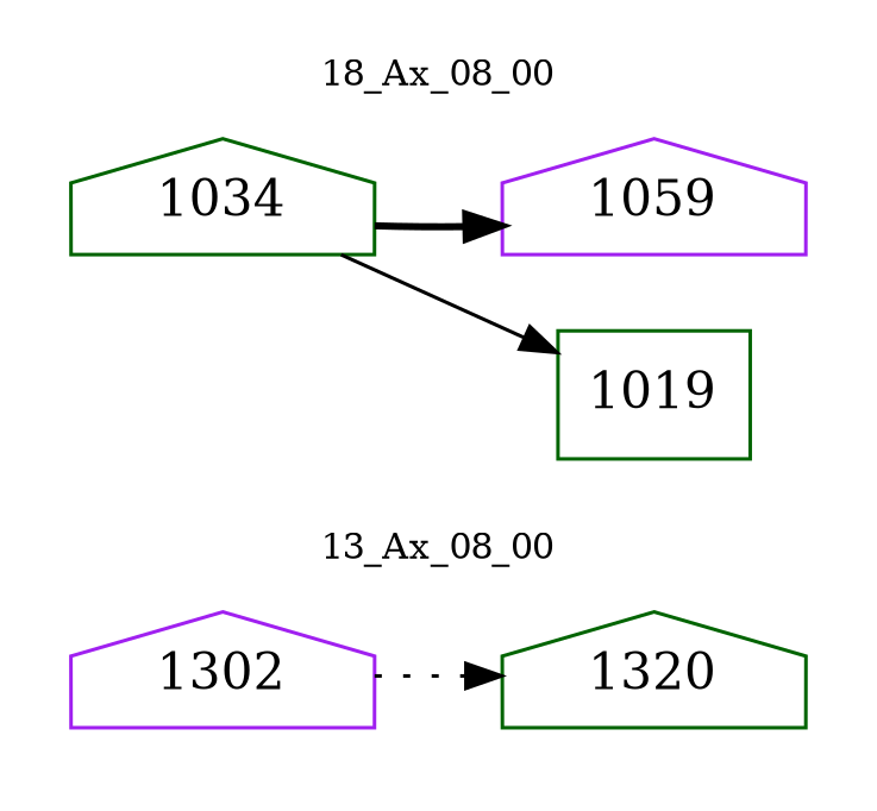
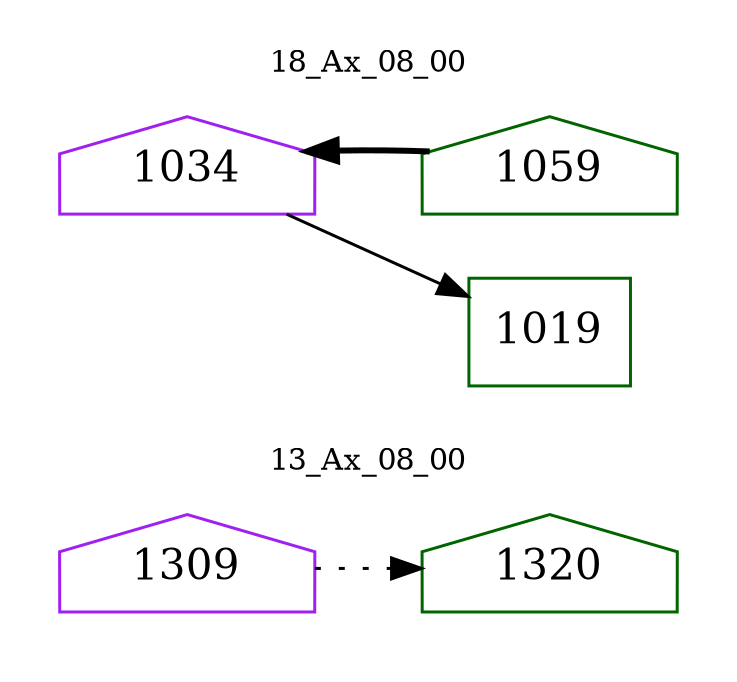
  digraph {
    rankdir=LR
    node [color=darkgreen shape=house]
    edge [color=black]
-   n1 [color=purple label=1302]
+   n1 [color=purple label=1309]
    n2 [label=1320]
-   n3 [label=1034]
+   n3 [color=purple label=1034]
    n4 [label=1019 shape=box]
-   n5 [color=purple label=1059]
+   n5 [label=1059]
    subgraph cluster_1 {
      color=white
      fontsize=10
      label="13_Ax_08_00"
      n1
      n2
    }
    subgraph cluster_2 {
      color=white
      fontsize=10
      label="18_Ax_08_00"
      n3
      n4
      n5
    }
    n1 -> n2 [style=dotted]
    n3 -> n4 [style=solid]
-   n3 -> n5 [style=bold]
+   n5 -> n3 [style=bold]
  }
